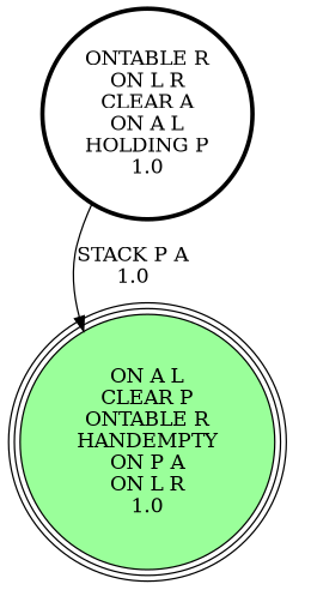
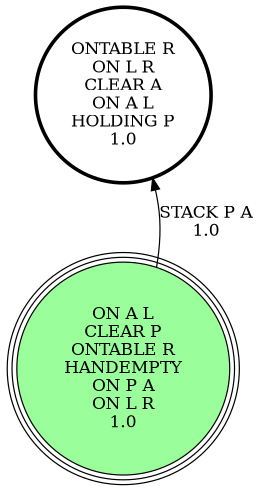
  digraph {
    node [shape=circle]
    "ONTABLE R\nON L R\nCLEAR A\nON A L\nHOLDING P\n1.0\n" [penwidth=3]
    "ON A L\nCLEAR P\nONTABLE R\nHANDEMPTY\nON P A\nON L R\n1.0\n" [fillcolor=palegreen1 peripheries=3 style=filled]
-   "ONTABLE R\nON L R\nCLEAR A\nON A L\nHOLDING P\n1.0\n" -> "ON A L\nCLEAR P\nONTABLE R\nHANDEMPTY\nON P A\nON L R\n1.0\n" [label="STACK P A\n1.0\n" style=solid]
+   "ON A L\nCLEAR P\nONTABLE R\nHANDEMPTY\nON P A\nON L R\n1.0\n" -> "ONTABLE R\nON L R\nCLEAR A\nON A L\nHOLDING P\n1.0\n" [label="STACK P A\n1.0\n" style=solid]
  }
